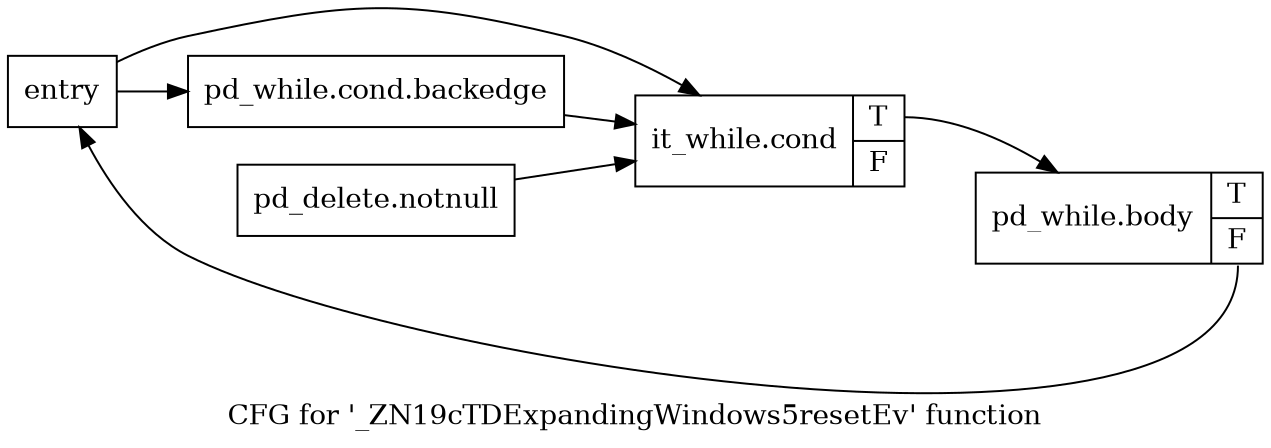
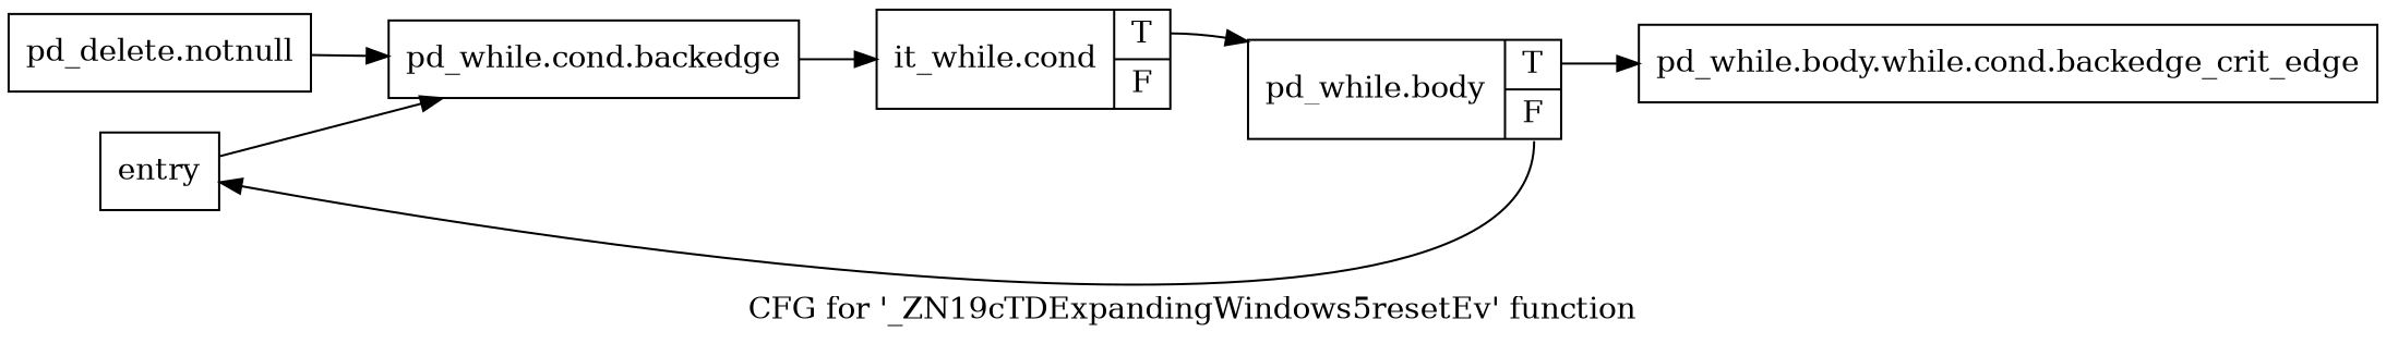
  digraph {
    label="CFG for '_ZN19cTDExpandingWindows5resetEv' function"
    rankdir=LR
    node [shape=record]
    n1 [label="{entry}"]
    n2 [label="{it_while.cond|{<s0>T|<s1>F}}"]
    n3 [label="{pd_while.cond.backedge}"]
    n4 [label="{pd_while.body|{<s0>T|<s1>F}}"]
+   n5 [label="{pd_while.body.while.cond.backedge_crit_edge}"]
    n6 [label="{pd_delete.notnull}"]
-   n1 -> n2
    n1 -> n3
    n2 -> n4 [tailport=s0]
    n3 -> n2
    n4 -> n1 [tailport=s1]
-   n6 -> n2
+   n4 -> n5 [tailport=s0]
+   n6 -> n3
  }
